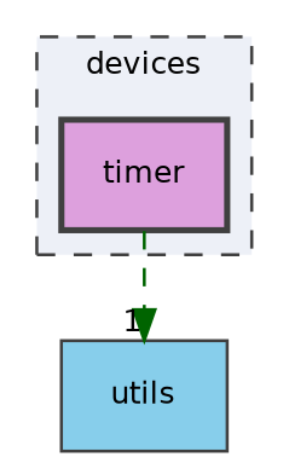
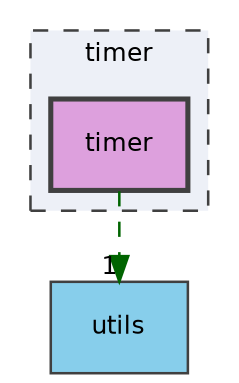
  digraph {
    compound=true
    node [color=grey25 fontname=Helvetica fontsize=10 shape=box]
    n1 [fillcolor=plum label=timer style="filled,bold,"]
    n2 [fillcolor=skyblue label=utils style=filled]
    subgraph cluster_1 {
      bgcolor="#edf0f7"
      fontname=Helvetica
      fontsize=10
-     label=devices
+     label=timer
      pencolor=grey25
      style="filled,dashed,"
      n1
    }
    n1 -> n2 [fontname=Helvetica fontsize=10 headlabel=1 labeldistance=1.5 labelfontname=Helvetica labelfontsize=10 color=darkgreen style=dashed]
  }
